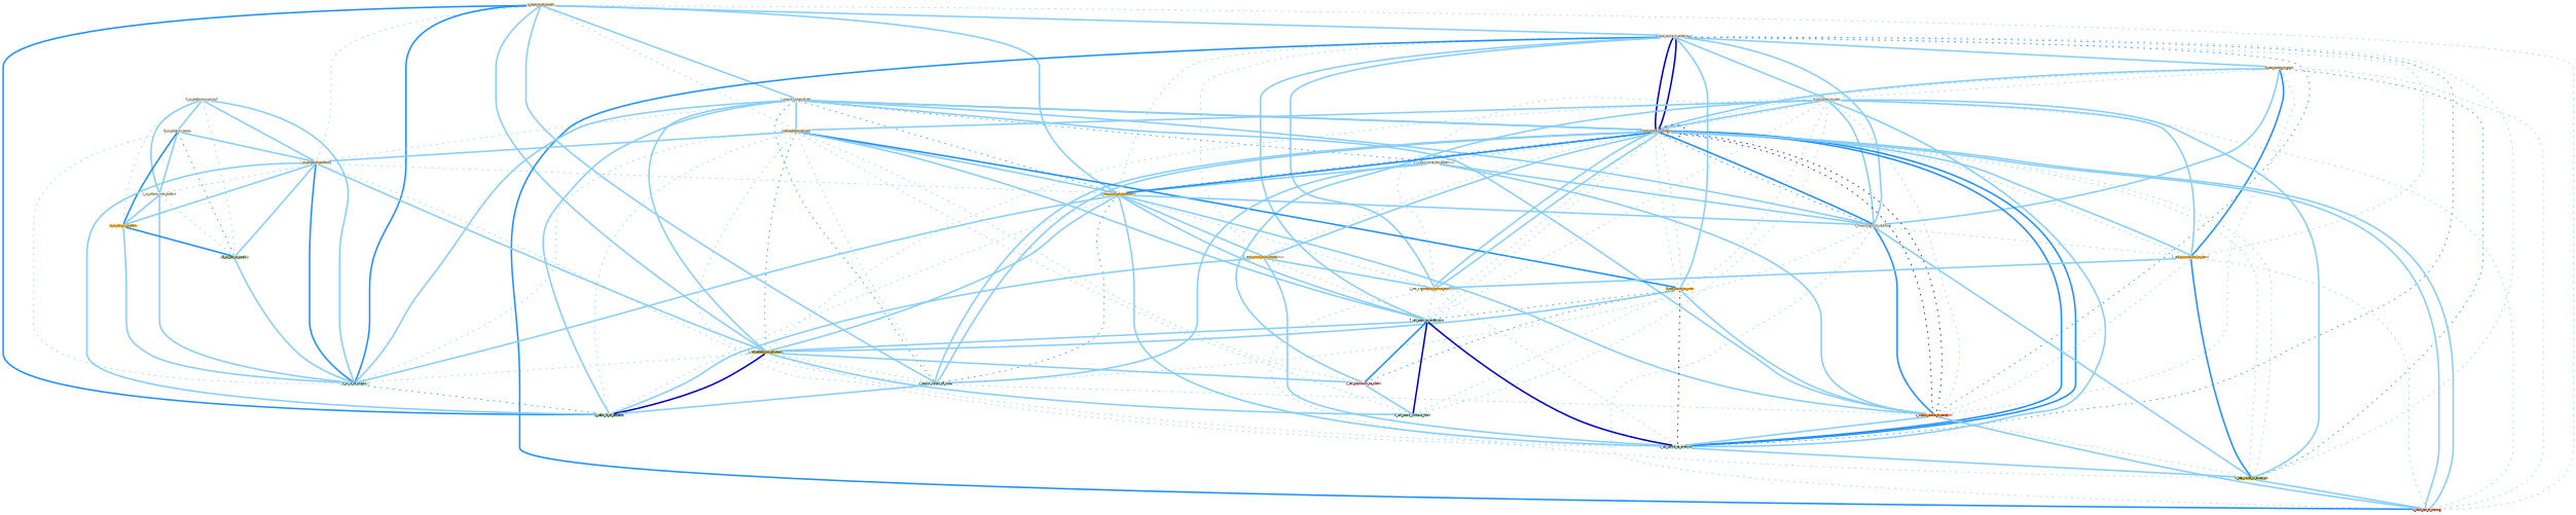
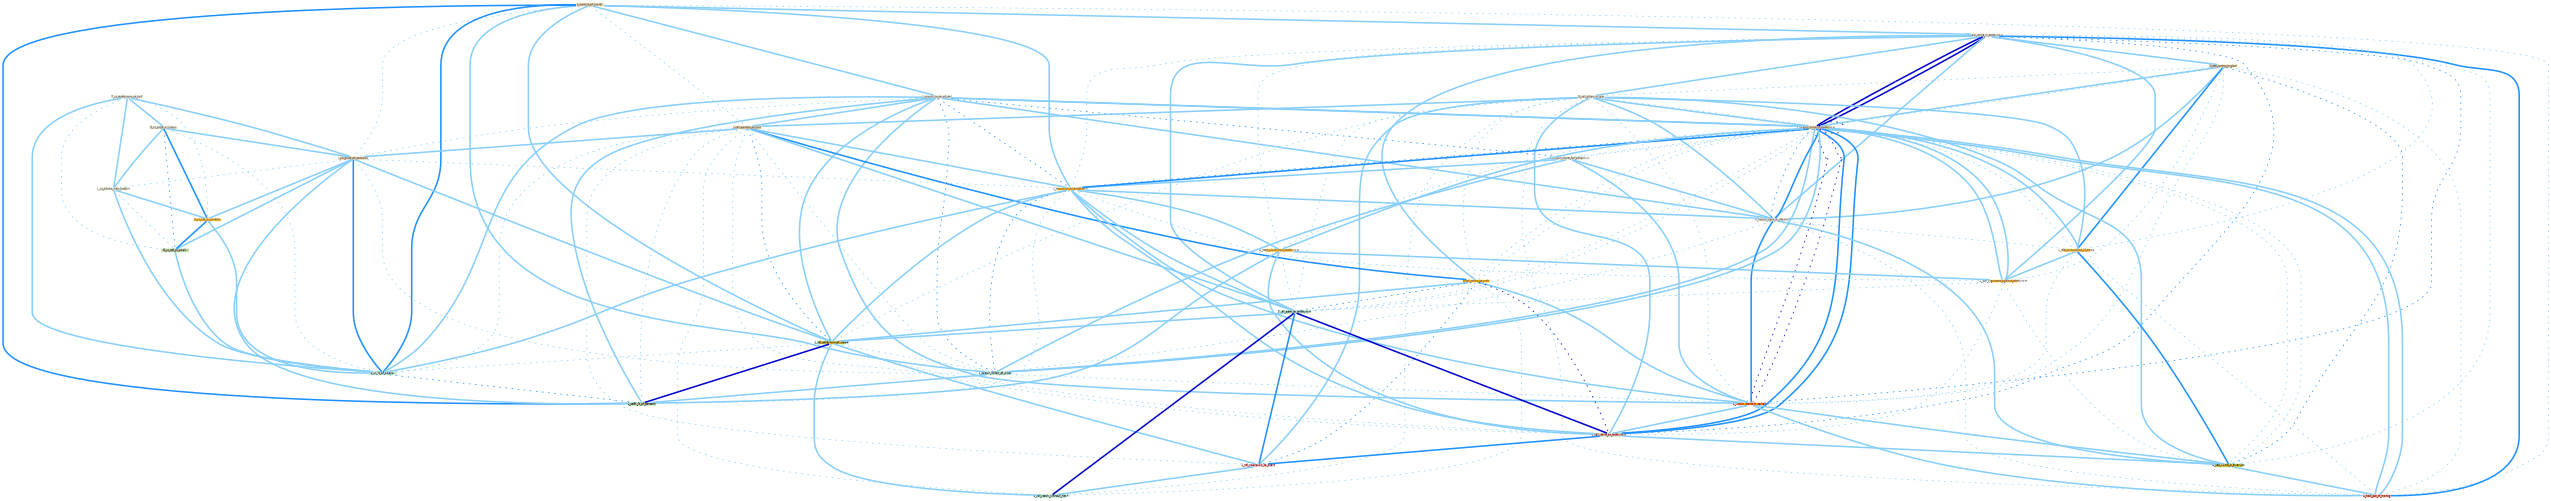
  graph {
    fontname=Lato
    node [color="#ffffe0" fillcolor=lightgrey fixedsize=true fontcolor="#8b7d6b" fontname=Lato fontsize=4 shape=polygon style=filled]
    edge [color="#87cefa" fontname=Lato style=bold w=1]
    "1_hold_%_of_share " [fillcolor=tan height=.06 width=.5]
    "0_hold_stake_in_entitynam " [height=.06 width=.5]
    "0_us_entitynam_at_half " [height=.06 width=.5]
    "0_us_prize_as_induc " [height=.06 width=.5]
    "0_see_spring_in_glori " [fillcolor=tan height=.06 width=.5]
    "1_acquir_share_of_seri " [height=.06 width=.5]
    "0_sell_billion_in_sale " [height=.06 width=.5]
    "1_acquir_stake_in_entitynam " [fillcolor=tan height=.06 width=.5]
    "1_sell_portion_of_unit " [fillcolor=tan height=.06 width=.5]
    "1_us_price_of_contract " [fillcolor=tan height=.06 width=.5]
    "0_acquir_share_for_othernum " [height=.06 width=.5]
    "1_us_allianc_with_institut " [height=.06 width=.5]
    "1_acquir_all_of_entitynam " [fillcolor=orange height=.06 width=.5]
    "0_us_set_as_screen " [fillcolor=orange height=.06 width=.5]
    "0_sell_stake_to_unit " [fillcolor=orange height=.06 width=.5]
    "0_acquir_right_in_yearnum " [height=.06 width=.5]
    "0_seek_clarif_from_entitynam " [fillcolor=orange height=.06 width=.5]
    "1_see_turnaround_in_trend " [fillcolor=orange height=.06 width=.5]
    "1_see_argument_against_entitynam " [fillcolor=orange height=.06 width=.5]
    "1_acquir_stake_in_compani " [color="#fff0f5" fillcolor=orange fontcolor="#b22222" height=.06 width=.5]
    "1_sell_approach_to_client " [color="#fff0f5" fontcolor="#b22222" height=.06 width=.5]
    "1_hold_job_in_manag " [color="#fff0f5" fillcolor=tan fontcolor="#b22222" height=.06 width=.5]
    "1_sell_othernum_of_model " [color="#BDFCC9" fillcolor=orange fontcolor="#2f4f4f" height=.06 width=.5]
    "1_acquir_million_of_asset " [color="#BDFCC9" fontcolor="#2f4f4f" height=.06 width=.5]
    "1_us_%_of_capac " [color="#BDFCC9" fontcolor="#2f4f4f" height=.06 width=.5]
    "1_seek_%_of_concern " [color="#BDFCC9" fillcolor=tan fontcolor="#2f4f4f" height=.06 width=.5]
    "0_sell_oper_to_entitynam " [color="#BDFCC9" fontcolor="#2f4f4f" height=.06 width=.5]
    "0_see_vaniti_in_everyon " [color="#BDFCC9" fillcolor=orange fontcolor="#2f4f4f" height=.06 width=.5]
-   "0_sell_stake_to_entitynam " [color="#BDFCC9" fontcolor="#2f4f4f" height=.06 width=.5]
+   "0_sell_stake_to_entitynam " [color="#BDFCC9" fontcolor="#b22222" height=.06 width=.5]
    n30 [color="#BDFCC9" fillcolor=tan fontcolor="#2f4f4f" height=.06 label="0_us_sell_as_cach" width=.5]
    "0_sell_stock_without_hitch " [color="#BDFCC9" fontcolor="#2f4f4f" height=.06 width=.5]
    subgraph sub_1 {
      "1_hold_%_of_share "
      "0_hold_stake_in_entitynam "
      "0_us_entitynam_at_half "
      "0_us_prize_as_induc "
      "0_see_spring_in_glori "
      "1_acquir_share_of_seri "
      "0_sell_billion_in_sale "
      "1_acquir_stake_in_entitynam "
      "1_sell_portion_of_unit "
      "1_us_price_of_contract "
      "0_acquir_share_for_othernum "
      "1_us_allianc_with_institut "
      "1_acquir_all_of_entitynam "
      "0_us_set_as_screen "
      "0_sell_stake_to_unit "
      "0_acquir_right_in_yearnum "
      "0_seek_clarif_from_entitynam "
      "1_see_turnaround_in_trend "
      "1_see_argument_against_entitynam "
    }
    subgraph sub_2 {
      "1_acquir_stake_in_entitynam "
      "1_acquir_stake_in_compani "
      "1_sell_approach_to_client "
      "1_hold_job_in_manag "
    }
    "1_hold_%_of_share " -- "0_hold_stake_in_entitynam "
    "1_hold_%_of_share " -- "1_acquir_share_of_seri "
    "1_hold_%_of_share " -- "1_sell_portion_of_unit " [style=dotted]
    "1_hold_%_of_share " -- "1_us_price_of_contract " [style=dotted]
    "1_hold_%_of_share " -- "1_acquir_all_of_entitynam "
    "1_hold_%_of_share " -- "1_hold_job_in_manag " [style=dotted]
    "1_hold_%_of_share " -- "1_sell_othernum_of_model "
    "1_hold_%_of_share " -- "1_acquir_million_of_asset "
    "1_hold_%_of_share " -- "1_us_%_of_capac " [color="#1e90ff" w=2]
    "1_hold_%_of_share " -- "1_seek_%_of_concern " [color="#1e90ff" w=2]
    "0_hold_stake_in_entitynam " -- "0_see_spring_in_glori "
    "0_hold_stake_in_entitynam " -- "0_sell_billion_in_sale "
    "0_hold_stake_in_entitynam " -- "1_acquir_stake_in_entitynam " [color="#0000cd" w=3]
    "0_hold_stake_in_entitynam " -- "1_acquir_stake_in_entitynam " [color="#0000cd" w=3]
    "0_hold_stake_in_entitynam " -- "1_acquir_all_of_entitynam " [style=dotted]
    "0_hold_stake_in_entitynam " -- "0_sell_stake_to_unit "
    "0_hold_stake_in_entitynam " -- "0_acquir_right_in_yearnum "
    "0_hold_stake_in_entitynam " -- "0_seek_clarif_from_entitynam " [style=dotted]
    "0_hold_stake_in_entitynam " -- "1_see_turnaround_in_trend " [style=dotted]
    "0_hold_stake_in_entitynam " -- "1_see_argument_against_entitynam "
    "0_hold_stake_in_entitynam " -- "1_acquir_stake_in_compani " [color="#1e90ff" style=dotted w=2]
    "0_hold_stake_in_entitynam " -- "1_hold_job_in_manag " [color="#1e90ff" w=2]
    "0_hold_stake_in_entitynam " -- "0_sell_oper_to_entitynam "
    "0_hold_stake_in_entitynam " -- "0_see_vaniti_in_everyon " [style=dotted]
    "0_hold_stake_in_entitynam " -- "0_sell_stake_to_entitynam " [color="#1e90ff" style=dotted w=2]
    "0_us_entitynam_at_half " -- "0_us_prize_as_induc "
    "0_us_entitynam_at_half " -- "1_us_price_of_contract "
    "0_us_entitynam_at_half " -- "1_us_allianc_with_institut "
    "0_us_entitynam_at_half " -- "0_us_set_as_screen " [style=dotted]
    "0_us_entitynam_at_half " -- "1_us_%_of_capac "
    "0_us_entitynam_at_half " -- n30 [style=dotted]
    "0_us_prize_as_induc " -- "1_us_price_of_contract "
    "0_us_prize_as_induc " -- "1_us_allianc_with_institut "
    "0_us_prize_as_induc " -- "0_us_set_as_screen " [color="#1e90ff" w=2]
    "0_us_prize_as_induc " -- "1_us_%_of_capac " [style=dotted]
    "0_us_prize_as_induc " -- n30 [color="#1e90ff" style=dotted w=2]
    "0_see_spring_in_glori " -- "0_sell_billion_in_sale " [style=dotted]
    "0_see_spring_in_glori " -- "1_acquir_stake_in_entitynam "
    "0_see_spring_in_glori " -- "1_acquir_stake_in_entitynam " [style=dotted]
    "0_see_spring_in_glori " -- "0_acquir_right_in_yearnum "
    "0_see_spring_in_glori " -- "1_see_turnaround_in_trend " [color="#1e90ff" w=2]
    "0_see_spring_in_glori " -- "1_see_argument_against_entitynam " [style=dotted]
    "0_see_spring_in_glori " -- "1_acquir_stake_in_compani " [style=dotted]
    "0_see_spring_in_glori " -- "1_hold_job_in_manag " [style=dotted]
    "0_see_spring_in_glori " -- "0_see_vaniti_in_everyon " [color="#1e90ff" style=dotted w=2]
    "1_acquir_share_of_seri " -- "1_acquir_stake_in_entitynam "
    "1_acquir_share_of_seri " -- "1_acquir_stake_in_entitynam "
    "1_acquir_share_of_seri " -- "1_sell_portion_of_unit "
    "1_acquir_share_of_seri " -- "1_us_price_of_contract " [style=dotted]
    "1_acquir_share_of_seri " -- "0_acquir_share_for_othernum " [color="#1e90ff" style=dotted w=2]
    "1_acquir_share_of_seri " -- "1_acquir_all_of_entitynam " [color="#1e90ff" style=dotted w=2]
    "1_acquir_share_of_seri " -- "0_acquir_right_in_yearnum "
    "1_acquir_share_of_seri " -- "1_acquir_stake_in_compani "
    "1_acquir_share_of_seri " -- "1_sell_othernum_of_model "
    "1_acquir_share_of_seri " -- "1_acquir_million_of_asset " [color="#1e90ff" style=dotted w=2]
    "1_acquir_share_of_seri " -- "1_us_%_of_capac "
    "1_acquir_share_of_seri " -- "1_seek_%_of_concern "
    "0_sell_billion_in_sale " -- "1_acquir_stake_in_entitynam "
    "0_sell_billion_in_sale " -- "1_acquir_stake_in_entitynam " [style=dotted]
    "0_sell_billion_in_sale " -- "1_sell_portion_of_unit "
    "0_sell_billion_in_sale " -- "0_sell_stake_to_unit " [style=dotted]
    "0_sell_billion_in_sale " -- "0_acquir_right_in_yearnum "
    "0_sell_billion_in_sale " -- "1_see_turnaround_in_trend "
    "0_sell_billion_in_sale " -- "1_acquir_stake_in_compani " [style=dotted]
    "0_sell_billion_in_sale " -- "1_sell_approach_to_client "
    "0_sell_billion_in_sale " -- "1_hold_job_in_manag " [style=dotted]
    "0_sell_billion_in_sale " -- "1_sell_othernum_of_model " [style=dotted]
    "0_sell_billion_in_sale " -- "0_sell_oper_to_entitynam " [style=dotted]
    "0_sell_billion_in_sale " -- "0_see_vaniti_in_everyon "
    "0_sell_billion_in_sale " -- "0_sell_stake_to_entitynam "
    "0_sell_billion_in_sale " -- "0_sell_stock_without_hitch " [style=dotted]
    "1_acquir_stake_in_entitynam " -- "1_acquir_stake_in_entitynam " [color="#000080" style=dotted w=4]
    "1_acquir_stake_in_entitynam " -- "0_acquir_share_for_othernum " [style=dotted]
    "1_acquir_stake_in_entitynam " -- "1_acquir_all_of_entitynam " [color="#1e90ff" style=dotted w=2]
    "1_acquir_stake_in_entitynam " -- "0_sell_stake_to_unit " [style=dotted]
    "1_acquir_stake_in_entitynam " -- "0_acquir_right_in_yearnum " [color="#1e90ff" style=dotted w=2]
    "1_acquir_stake_in_entitynam " -- "0_seek_clarif_from_entitynam " [style=dotted]
    "1_acquir_stake_in_entitynam " -- "1_see_turnaround_in_trend " [style=dotted]
    "1_acquir_stake_in_entitynam " -- "1_see_argument_against_entitynam "
    "1_acquir_stake_in_entitynam " -- "1_acquir_stake_in_compani " [color="#0000cd" style=dotted w=3]
    "1_acquir_stake_in_entitynam " -- "1_acquir_stake_in_compani " [color="#0000cd" style=dotted w=3]
    "1_acquir_stake_in_entitynam " -- "1_hold_job_in_manag "
    "1_acquir_stake_in_entitynam " -- "1_hold_job_in_manag "
    "1_acquir_stake_in_entitynam " -- "1_acquir_million_of_asset "
    "1_acquir_stake_in_entitynam " -- "0_sell_oper_to_entitynam " [style=dotted]
    "1_acquir_stake_in_entitynam " -- "0_see_vaniti_in_everyon " [style=dotted]
    "1_acquir_stake_in_entitynam " -- "0_sell_stake_to_entitynam " [color="#1e90ff" w=2]
    "1_acquir_stake_in_entitynam " -- "0_sell_stake_to_entitynam " [color="#1e90ff" w=2]
    "1_sell_portion_of_unit " -- "1_us_price_of_contract "
    "1_sell_portion_of_unit " -- "1_acquir_all_of_entitynam "
    "1_sell_portion_of_unit " -- "0_sell_stake_to_unit " [color="#1e90ff" w=2]
    "1_sell_portion_of_unit " -- "1_sell_approach_to_client " [style=dotted]
    "1_sell_portion_of_unit " -- "1_sell_othernum_of_model " [color="#1e90ff" style=dotted w=2]
    "1_sell_portion_of_unit " -- "1_acquir_million_of_asset " [style=dotted]
    "1_sell_portion_of_unit " -- "1_us_%_of_capac " [style=dotted]
    "1_sell_portion_of_unit " -- "1_seek_%_of_concern " [style=dotted]
    "1_sell_portion_of_unit " -- "0_sell_oper_to_entitynam "
    "1_sell_portion_of_unit " -- "0_sell_stake_to_entitynam " [style=dotted]
    "1_sell_portion_of_unit " -- "0_sell_stock_without_hitch " [style=dotted]
    "1_us_price_of_contract " -- "1_us_allianc_with_institut " [style=dotted]
    "1_us_price_of_contract " -- "1_acquir_all_of_entitynam " [style=dotted]
    "1_us_price_of_contract " -- "0_us_set_as_screen "
    "1_us_price_of_contract " -- "1_sell_othernum_of_model "
    "1_us_price_of_contract " -- "1_acquir_million_of_asset " [style=dotted]
    "1_us_price_of_contract " -- "1_us_%_of_capac " [color="#1e90ff" w=2]
    "1_us_price_of_contract " -- "1_seek_%_of_concern "
    "1_us_price_of_contract " -- n30
    "0_acquir_share_for_othernum " -- "1_acquir_stake_in_entitynam " [style=dotted]
    "0_acquir_share_for_othernum " -- "1_acquir_all_of_entitynam "
    "0_acquir_share_for_othernum " -- "0_acquir_right_in_yearnum "
    "0_acquir_share_for_othernum " -- "1_acquir_stake_in_compani "
    "0_acquir_share_for_othernum " -- "1_acquir_million_of_asset "
    "1_us_allianc_with_institut " -- "0_us_set_as_screen "
    "1_us_allianc_with_institut " -- "1_us_%_of_capac "
    "1_us_allianc_with_institut " -- n30 [style=dotted]
    "1_acquir_all_of_entitynam " -- "1_acquir_stake_in_entitynam " [color="#1e90ff" w=2]
    "1_acquir_all_of_entitynam " -- "0_acquir_right_in_yearnum "
    "1_acquir_all_of_entitynam " -- "0_seek_clarif_from_entitynam "
    "1_acquir_all_of_entitynam " -- "1_see_argument_against_entitynam " [style=dotted]
    "1_acquir_all_of_entitynam " -- "1_acquir_stake_in_compani "
    "1_acquir_all_of_entitynam " -- "1_sell_othernum_of_model "
    "1_acquir_all_of_entitynam " -- "1_acquir_million_of_asset " [color="#1e90ff" style=dotted w=2]
    "1_acquir_all_of_entitynam " -- "1_us_%_of_capac "
    "1_acquir_all_of_entitynam " -- "1_seek_%_of_concern " [style=dotted]
    "1_acquir_all_of_entitynam " -- "0_sell_oper_to_entitynam "
    "1_acquir_all_of_entitynam " -- "0_sell_stake_to_entitynam "
    "0_us_set_as_screen " -- "1_us_%_of_capac "
    "0_us_set_as_screen " -- n30 [color="#1e90ff" w=2]
    "0_sell_stake_to_unit " -- "1_acquir_stake_in_entitynam " [style=dotted]
    "0_sell_stake_to_unit " -- "1_acquir_stake_in_compani "
    "0_sell_stake_to_unit " -- "1_sell_approach_to_client " [color="#1e90ff" style=dotted w=2]
    "0_sell_stake_to_unit " -- "1_sell_othernum_of_model "
    "0_sell_stake_to_unit " -- "0_sell_oper_to_entitynam " [color="#1e90ff" style=dotted w=2]
    "0_sell_stake_to_unit " -- "0_sell_stake_to_entitynam " [color="#0000cd" style=dotted w=3]
    "0_sell_stake_to_unit " -- "0_sell_stock_without_hitch " [style=dotted]
    "0_acquir_right_in_yearnum " -- "1_acquir_stake_in_entitynam " [color="#1e90ff" w=2]
    "0_acquir_right_in_yearnum " -- "1_see_turnaround_in_trend " [style=dotted]
    "0_acquir_right_in_yearnum " -- "1_acquir_stake_in_compani " [color="#1e90ff" w=2]
    "0_acquir_right_in_yearnum " -- "1_hold_job_in_manag " [style=dotted]
    "0_acquir_right_in_yearnum " -- "1_acquir_million_of_asset " [style=dotted]
    "0_acquir_right_in_yearnum " -- "0_see_vaniti_in_everyon "
    "0_seek_clarif_from_entitynam " -- "1_acquir_stake_in_entitynam "
    "0_seek_clarif_from_entitynam " -- "1_see_argument_against_entitynam "
    "0_seek_clarif_from_entitynam " -- "1_seek_%_of_concern "
    "0_seek_clarif_from_entitynam " -- "0_sell_oper_to_entitynam " [style=dotted]
    "0_seek_clarif_from_entitynam " -- "0_sell_stake_to_entitynam "
    "1_see_turnaround_in_trend " -- "1_acquir_stake_in_entitynam "
    "1_see_turnaround_in_trend " -- "1_see_argument_against_entitynam "
    "1_see_turnaround_in_trend " -- "1_acquir_stake_in_compani " [style=dotted]
    "1_see_turnaround_in_trend " -- "1_hold_job_in_manag " [style=dotted]
    "1_see_turnaround_in_trend " -- "0_see_vaniti_in_everyon " [color="#1e90ff" w=2]
    "1_see_argument_against_entitynam " -- "1_acquir_stake_in_entitynam "
    "1_see_argument_against_entitynam " -- "0_sell_oper_to_entitynam " [style=dotted]
    "1_see_argument_against_entitynam " -- "0_see_vaniti_in_everyon " [style=dotted]
    "1_see_argument_against_entitynam " -- "0_sell_stake_to_entitynam " [style=dotted]
    "1_acquir_stake_in_compani " -- "1_hold_job_in_manag "
    "1_acquir_stake_in_compani " -- "0_sell_stake_to_entitynam "
    "1_sell_approach_to_client " -- "0_sell_stock_without_hitch "
    "1_sell_othernum_of_model " -- "1_sell_approach_to_client "
    "1_sell_othernum_of_model " -- "1_acquir_million_of_asset " [style=dotted]
    "1_sell_othernum_of_model " -- "1_us_%_of_capac " [style=dotted]
    "1_sell_othernum_of_model " -- "1_seek_%_of_concern " [color="#0000cd"]
    "1_sell_othernum_of_model " -- "0_sell_stake_to_entitynam " [style=dotted]
    "1_sell_othernum_of_model " -- "0_sell_stock_without_hitch "
    "1_acquir_million_of_asset " -- "1_acquir_stake_in_entitynam "
    "1_acquir_million_of_asset " -- "1_acquir_stake_in_compani " [style=dotted]
    "1_acquir_million_of_asset " -- "1_seek_%_of_concern "
    "1_us_%_of_capac " -- "1_seek_%_of_concern " [color="#1e90ff" style=dotted w=2]
    "0_sell_oper_to_entitynam " -- "1_acquir_stake_in_entitynam " [style=dotted]
    "0_sell_oper_to_entitynam " -- "1_sell_approach_to_client " [color="#1e90ff" w=2]
    "0_sell_oper_to_entitynam " -- "1_sell_othernum_of_model "
    "0_sell_oper_to_entitynam " -- "0_sell_stake_to_entitynam " [color="#0000cd" w=3]
    "0_sell_oper_to_entitynam " -- "0_sell_stock_without_hitch " [color="#0000cd"]
    "0_see_vaniti_in_everyon " -- "1_acquir_stake_in_entitynam " [style=dotted]
-   "0_see_vaniti_in_everyon " -- "1_acquir_stake_in_compani " [style=dotted]
+   "0_see_vaniti_in_everyon " -- "1_acquir_stake_in_compani "
    "0_see_vaniti_in_everyon " -- "1_hold_job_in_manag "
+   "0_sell_stake_to_entitynam " -- "1_sell_approach_to_client " [color="#1e90ff" w=2]
    "0_sell_stake_to_entitynam " -- "0_see_vaniti_in_everyon "
    n30 -- "1_us_%_of_capac "
  }
